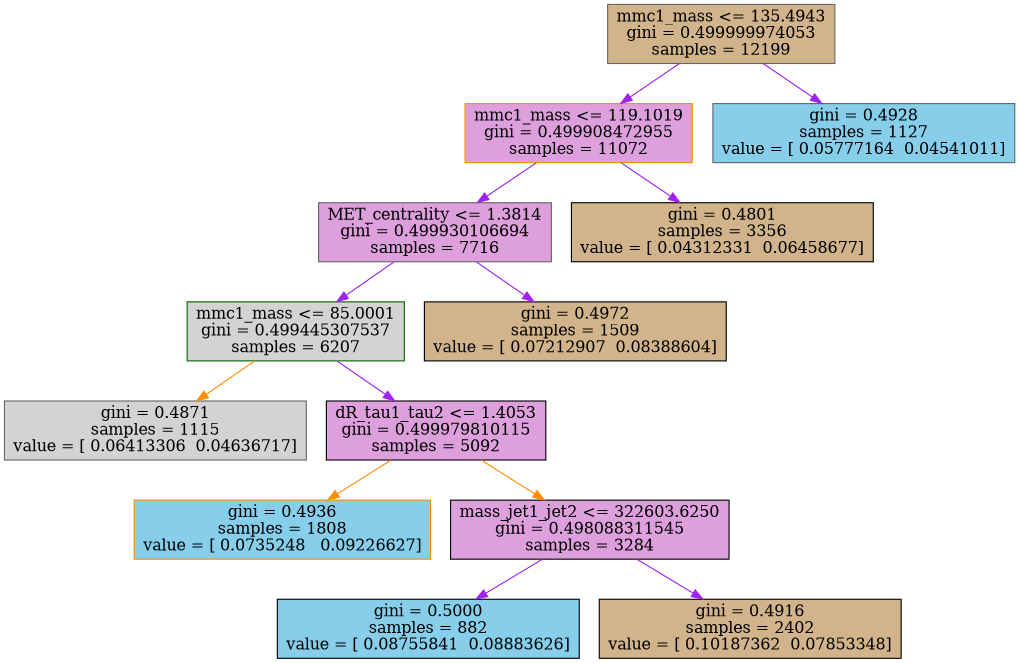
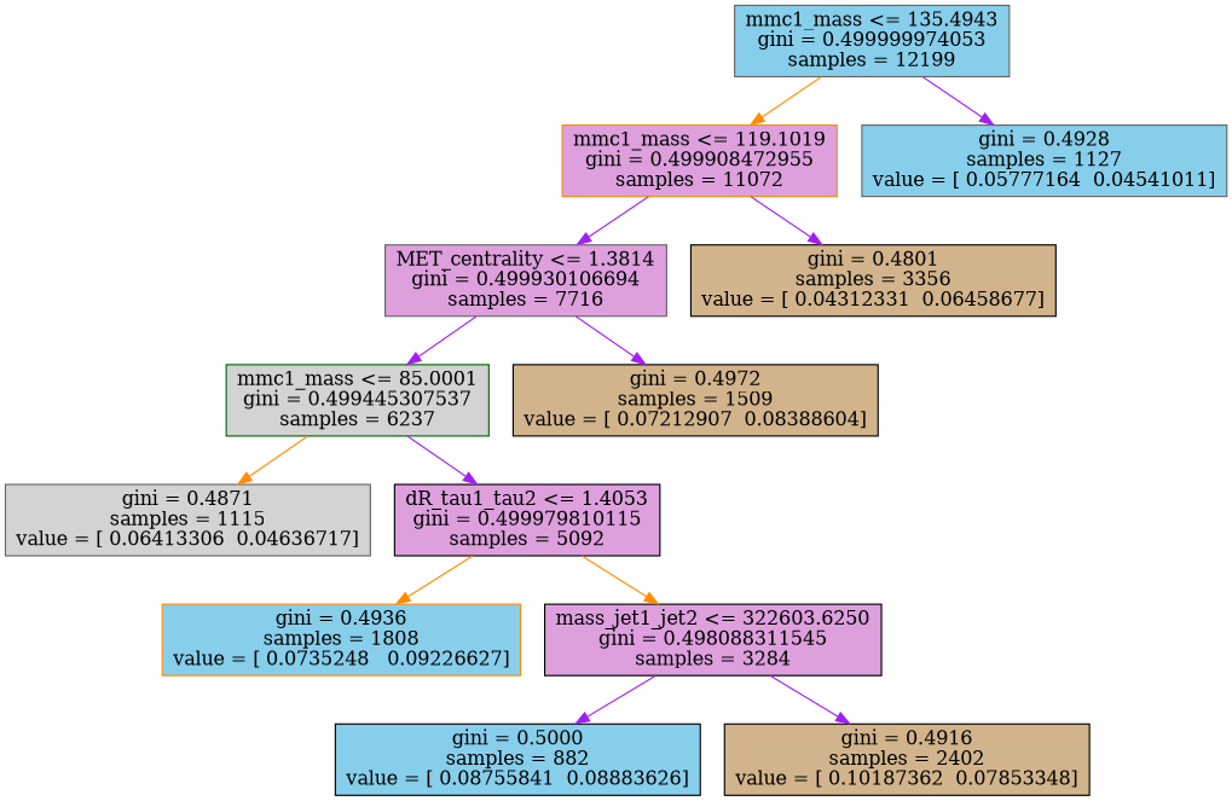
  digraph {
    node [color=black fillcolor=skyblue shape=box style=filled]
    edge [color=purple]
-   n1 [color=gray40 fillcolor=tan label="mmc1_mass <= 135.4943\ngini = 0.499999974053\nsamples = 12199"]
+   n1 [color=gray40 label="mmc1_mass <= 135.4943\ngini = 0.499999974053\nsamples = 12199"]
    n2 [color=darkorange fillcolor=plum label="mmc1_mass <= 119.1019\ngini = 0.499908472955\nsamples = 11072"]
    n3 [color=gray40 label="gini = 0.4928\nsamples = 1127\nvalue = [ 0.05777164  0.04541011]"]
    n4 [color=gray40 fillcolor=plum label="MET_centrality <= 1.3814\ngini = 0.499930106694\nsamples = 7716"]
    n5 [fillcolor=tan label="gini = 0.4801\nsamples = 3356\nvalue = [ 0.04312331  0.06458677]"]
-   n6 [color=darkgreen fillcolor=lightgrey label="mmc1_mass <= 85.0001\ngini = 0.499445307537\nsamples = 6207"]
+   n6 [color=darkgreen fillcolor=lightgrey label="mmc1_mass <= 85.0001\ngini = 0.499445307537\nsamples = 6237"]
    n7 [fillcolor=tan label="gini = 0.4972\nsamples = 1509\nvalue = [ 0.07212907  0.08388604]"]
    n8 [color=gray40 fillcolor=lightgrey label="gini = 0.4871\nsamples = 1115\nvalue = [ 0.06413306  0.04636717]"]
    n9 [fillcolor=plum label="dR_tau1_tau2 <= 1.4053\ngini = 0.499979810115\nsamples = 5092"]
    n10 [color=darkorange label="gini = 0.4936\nsamples = 1808\nvalue = [ 0.0735248   0.09226627]"]
    n11 [fillcolor=plum label="mass_jet1_jet2 <= 322603.6250\ngini = 0.498088311545\nsamples = 3284"]
    n12 [label="gini = 0.5000\nsamples = 882\nvalue = [ 0.08755841  0.08883626]"]
    n13 [fillcolor=tan label="gini = 0.4916\nsamples = 2402\nvalue = [ 0.10187362  0.07853348]"]
-   n1 -> n2
+   n1 -> n2 [color=darkorange]
    n1 -> n3
    n2 -> n4
    n2 -> n5
    n4 -> n6
    n4 -> n7
    n6 -> n8 [color=darkorange]
    n6 -> n9
    n9 -> n10 [color=darkorange]
    n9 -> n11 [color=darkorange]
    n11 -> n12
    n11 -> n13
  }
